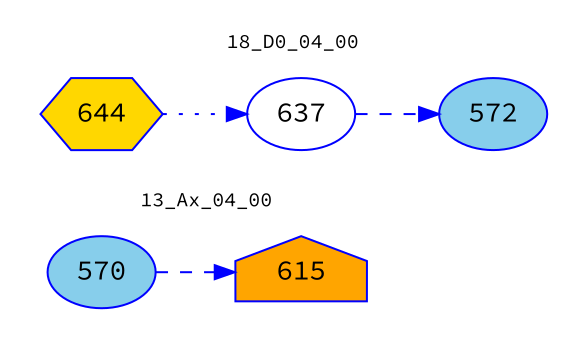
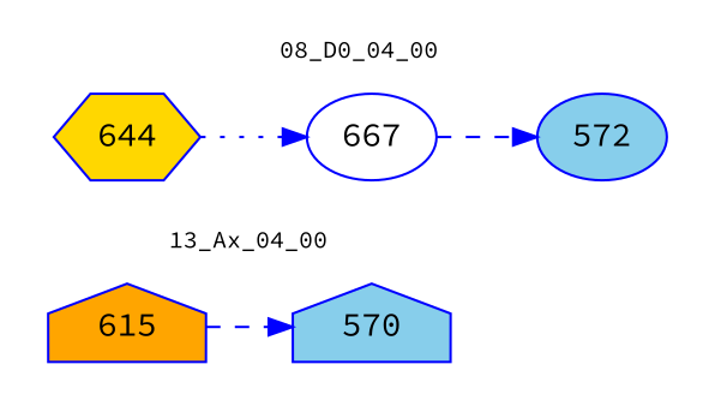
  digraph {
    fontname="Source Code Pro"
    rankdir=LR
    node [color=blue fillcolor=skyblue fontname="Source Code Pro" shape=house style=filled]
    edge [color=blue fontname="Source Code Pro" style=dashed]
    n1 [fillcolor=orange label=615]
-   n2 [label=570 shape=ellipse]
+   n2 [label=570]
    n3 [fillcolor=gold label=644 shape=hexagon]
-   n4 [fillcolor=white label=637 shape=ellipse]
+   n4 [fillcolor=white label=667 shape=ellipse]
    n5 [label=572 shape=ellipse]
    subgraph cluster_1 {
      color=white
      fontsize=10
      label="13_Ax_04_00"
      n1
      n2
    }
    subgraph cluster_2 {
      color=white
      fontsize=10
-     label="18_D0_04_00"
+     label="08_D0_04_00"
      n3
      n4
      n5
    }
-   n2 -> n1
+   n1 -> n2
    n3 -> n4 [style=dotted]
    n4 -> n5
  }
